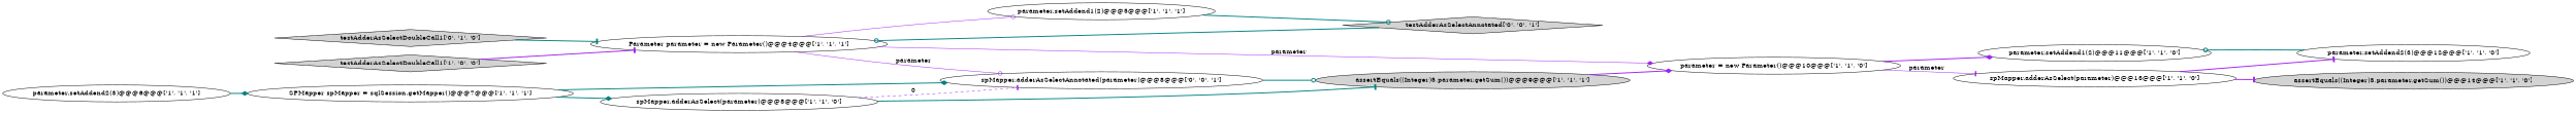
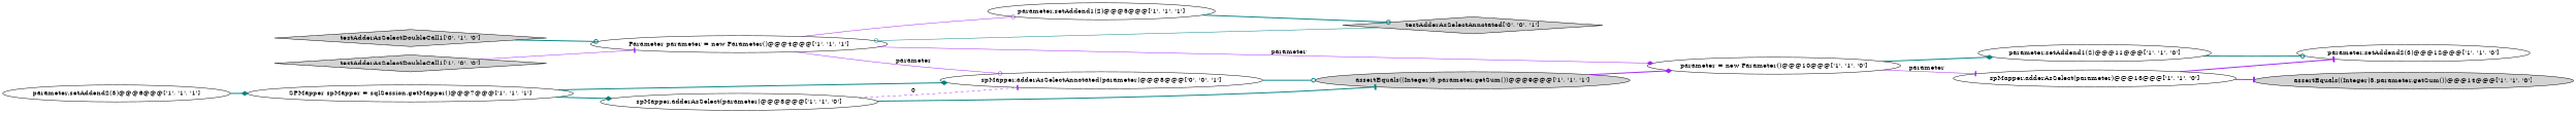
  digraph {
    rankdir=LR
    node [fillcolor=white shape=ellipse style=filled]
    edge [arrowhead=tee color=teal style=bold]
    n1 [label="parameter.setAddend1(2)@@@11@@@['1', '1', '0']"]
    n2 [label="parameter.setAddend2(3)@@@12@@@['1', '1', '0']"]
    n3 [fillcolor=lightgray label="assertEquals((Integer)5,parameter.getSum())@@@9@@@['1', '1', '1']"]
    n4 [label="parameter = new Parameter()@@@10@@@['1', '1', '0']"]
    n5 [label="spMapper.adderAsSelect(parameter)@@@13@@@['1', '1', '0']"]
    n6 [fillcolor=lightgray label="testAdderAsSelectDoubleCall1['0', '1', '0']" shape=diamond]
    n7 [label="Parameter parameter = new Parameter()@@@4@@@['1', '1', '1']"]
    n8 [label="spMapper.adderAsSelectAnnotated(parameter)@@@8@@@['0', '0', '1']"]
    n9 [label="parameter.setAddend1(2)@@@5@@@['1', '1', '1']"]
    n10 [label="spMapper.adderAsSelect(parameter)@@@8@@@['1', '1', '0']"]
    n11 [label="parameter.setAddend2(3)@@@6@@@['1', '1', '1']"]
    n12 [label="SPMapper spMapper = sqlSession.getMapper()@@@7@@@['1', '1', '1']"]
    n13 [fillcolor=lightgray label="testAdderAsSelectAnnotated['0', '0', '1']" shape=diamond]
    n14 [fillcolor=lightgray label="assertEquals((Integer)5,parameter.getSum())@@@14@@@['1', '1', '0']"]
    n15 [fillcolor=lightgray label="testAdderAsSelectDoubleCall1['1', '0', '0']" shape=diamond]
-   n2 -> n1 [arrowhead=odot]
+   n1 -> n2 [arrowhead=odot]
    n3 -> n4 [arrowhead=diamond color=purple]
-   n4 -> n1 [arrowhead=diamond color=purple]
+   n4 -> n1 [arrowhead=diamond]
    n4 -> n5 [color=purple label=parameter style=solid]
    n5 -> n2 [color=purple]
    n5 -> n14 [color=purple]
-   n6 -> n7
+   n6 -> n7 [arrowhead=odot]
    n7 -> n4 [arrowhead=diamond color=purple label=parameter style=solid]
    n7 -> n8 [arrowhead=odot color=purple label=parameter style=solid]
    n7 -> n9 [arrowhead=odot color=purple style=solid]
    n8 -> n3 [arrowhead=odot]
    n9 -> n13 [arrowhead=odot]
    n10 -> n3
    n10 -> n8 [color=purple label=0 style=dashed]
    n11 -> n12 [arrowhead=diamond]
    n12 -> n8 [arrowhead=diamond]
    n12 -> n10 [arrowhead=diamond]
-   n13 -> n7 [arrowhead=odot]
-   n15 -> n7 [color=purple]
+   n13 -> n7 [arrowhead=odot style=solid]
+   n15 -> n7 [color=purple style=solid]
  }
